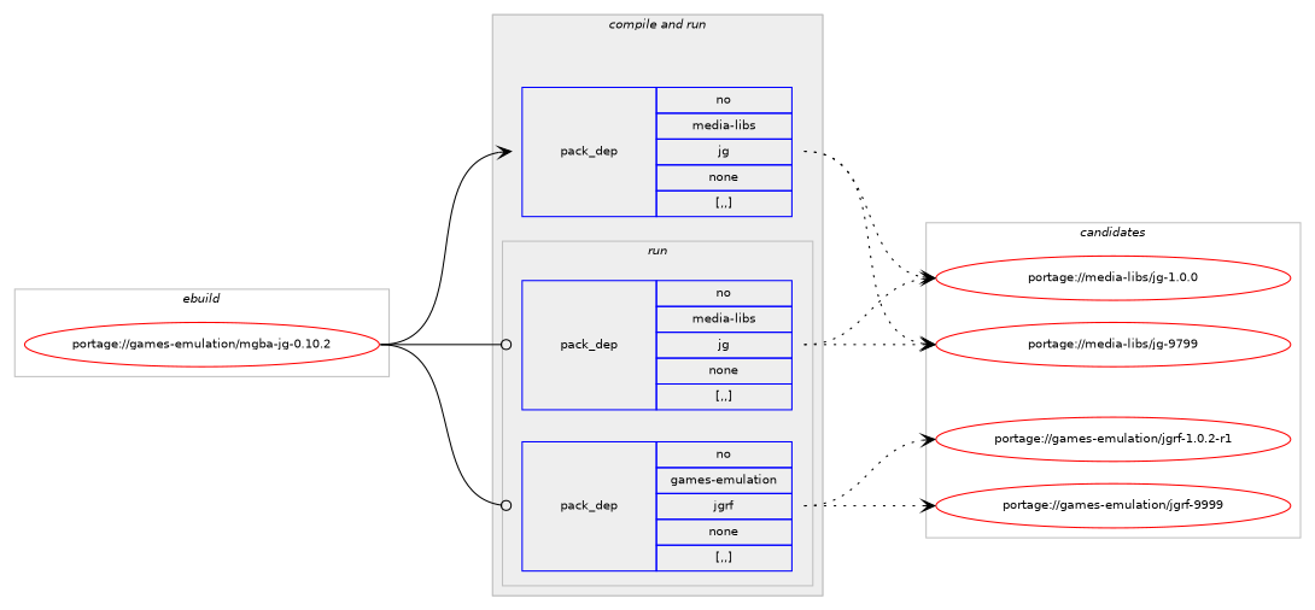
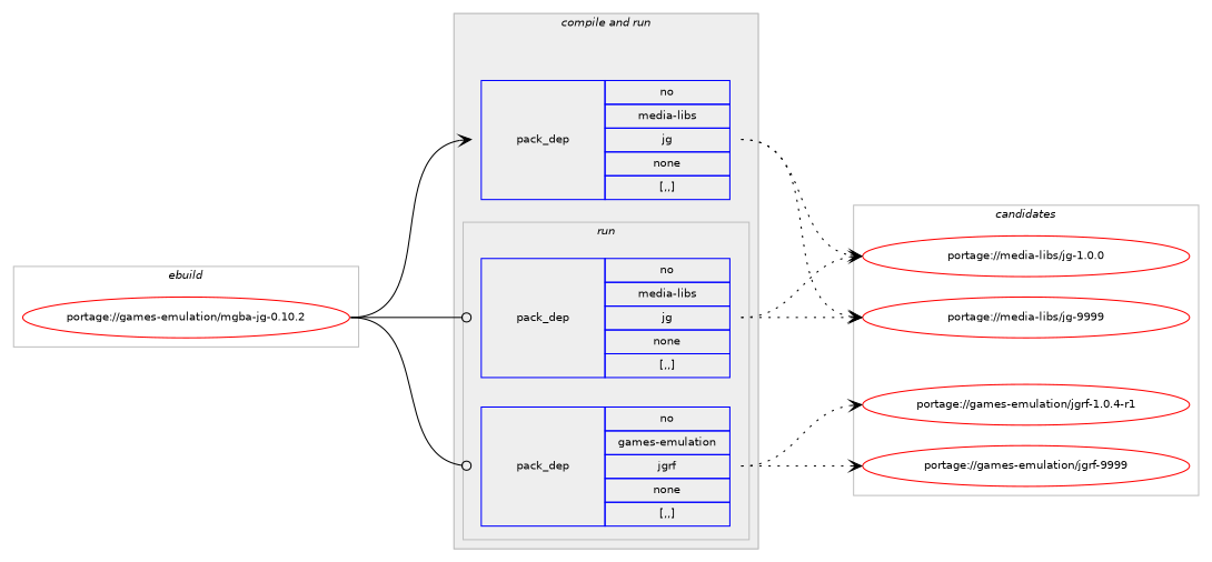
  digraph {
    compound=true
    concentrate=true
    fontname=Helvetica
    fontsize=10
    newrank=true
    rankdir=LR
    ranksep=1.5
    node [color=red fontname=Helvetica fontsize=10]
    edge [arrowhead=vee headport=w style=dotted tailport=e weight=100]
    n1 [label="portage://games-emulation/mgba-jg-0.10.2" width=4]
    n2 [color=blue label=<<TABLE BORDER="0" CELLBORDER="1" CELLSPACING="0" CELLPADDING="4" WIDTH="220"><TR><TD ROWSPAN="6" CELLPADDING="30">pack_dep</TD></TR><TR><TD WIDTH="110">no</TD></TR><TR><TD>media-libs</TD></TR><TR><TD>jg</TD></TR><TR><TD>none</TD></TR><TR><TD>[,,]</TD></TR></TABLE>> shape=none]
    n3 [color=blue label=<<TABLE BORDER="0" CELLBORDER="1" CELLSPACING="0" CELLPADDING="4" WIDTH="220"><TR><TD ROWSPAN="6" CELLPADDING="30">pack_dep</TD></TR><TR><TD WIDTH="110">no</TD></TR><TR><TD>games-emulation</TD></TR><TR><TD>jgrf</TD></TR><TR><TD>none</TD></TR><TR><TD>[,,]</TD></TR></TABLE>> shape=none]
    n4 [color=blue label=<<TABLE BORDER="0" CELLBORDER="1" CELLSPACING="0" CELLPADDING="4" WIDTH="220"><TR><TD ROWSPAN="6" CELLPADDING="30">pack_dep</TD></TR><TR><TD WIDTH="110">no</TD></TR><TR><TD>media-libs</TD></TR><TR><TD>jg</TD></TR><TR><TD>none</TD></TR><TR><TD>[,,]</TD></TR></TABLE>> shape=none]
    n5 [label="portage://media-libs/jg-1.0.0" width=4]
-   n6 [label="portage://media-libs/jg-9799" width=4]
-   n7 [label="portage://games-emulation/jgrf-1.0.2-r1" width=4]
+   n6 [label="portage://media-libs/jg-9999" width=4]
+   n7 [label="portage://games-emulation/jgrf-1.0.4-r1" width=4]
    n8 [label="portage://games-emulation/jgrf-9999" width=4]
    subgraph cluster_1 {
      color=gray
      label=<<i>ebuild</i>>
      rank=same
      n1
    }
    subgraph cluster_2 {
      color=gray
      label=<<i>dependencies</i>>
      subgraph cluster_3 {
        color=gray
        fillcolor="#eeeeee"
        label=<<i>compile</i>>
        style=filled
        subgraph sub_4 {
          color=gray
          fillcolor="#eeeeee"
          label=<<i>compile</i>>
          style=filled
          n2
        }
      }
      subgraph cluster_5 {
        color=gray
        fillcolor="#eeeeee"
        label=<<i>compile and run</i>>
        style=filled
      }
      subgraph cluster_6 {
        color=gray
        fillcolor="#eeeeee"
        label=<<i>run</i>>
        style=filled
        subgraph sub_7 {
          color=gray
          fillcolor="#eeeeee"
          label=<<i>run</i>>
          style=filled
          n3
        }
        subgraph sub_8 {
          color=gray
          fillcolor="#eeeeee"
          label=<<i>run</i>>
          style=filled
          n4
        }
      }
    }
    subgraph cluster_9 {
      color=gray
      label=<<i>candidates</i>>
      rank=same
      subgraph sub_10 {
        color=black
        label=<<i>candidates</i>>
        nodesep=1
        rank=same
        n5
        n6
      }
      subgraph sub_11 {
        color=black
        label=<<i>candidates</i>>
        nodesep=1
        rank=same
        n7
        n8
      }
      subgraph sub_12 {
        color=black
        label=<<i>candidates</i>>
        nodesep=1
        rank=same
        n5
        n6
      }
    }
    n1 -> n2 [style=solid weight=20]
    n1 -> n3 [arrowhead=odot style=solid weight=20]
    n1 -> n4 [arrowhead=odot style=solid weight=20]
    n2 -> n5
    n2 -> n6
    n3 -> n7
    n3 -> n8
    n4 -> n5
    n4 -> n6
  }
